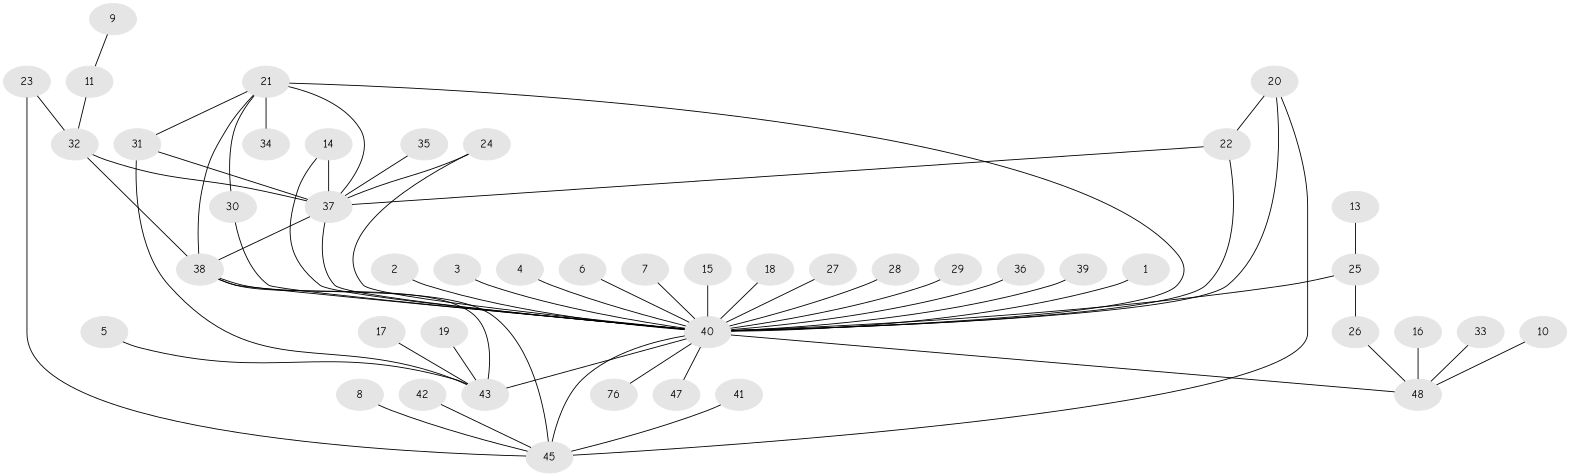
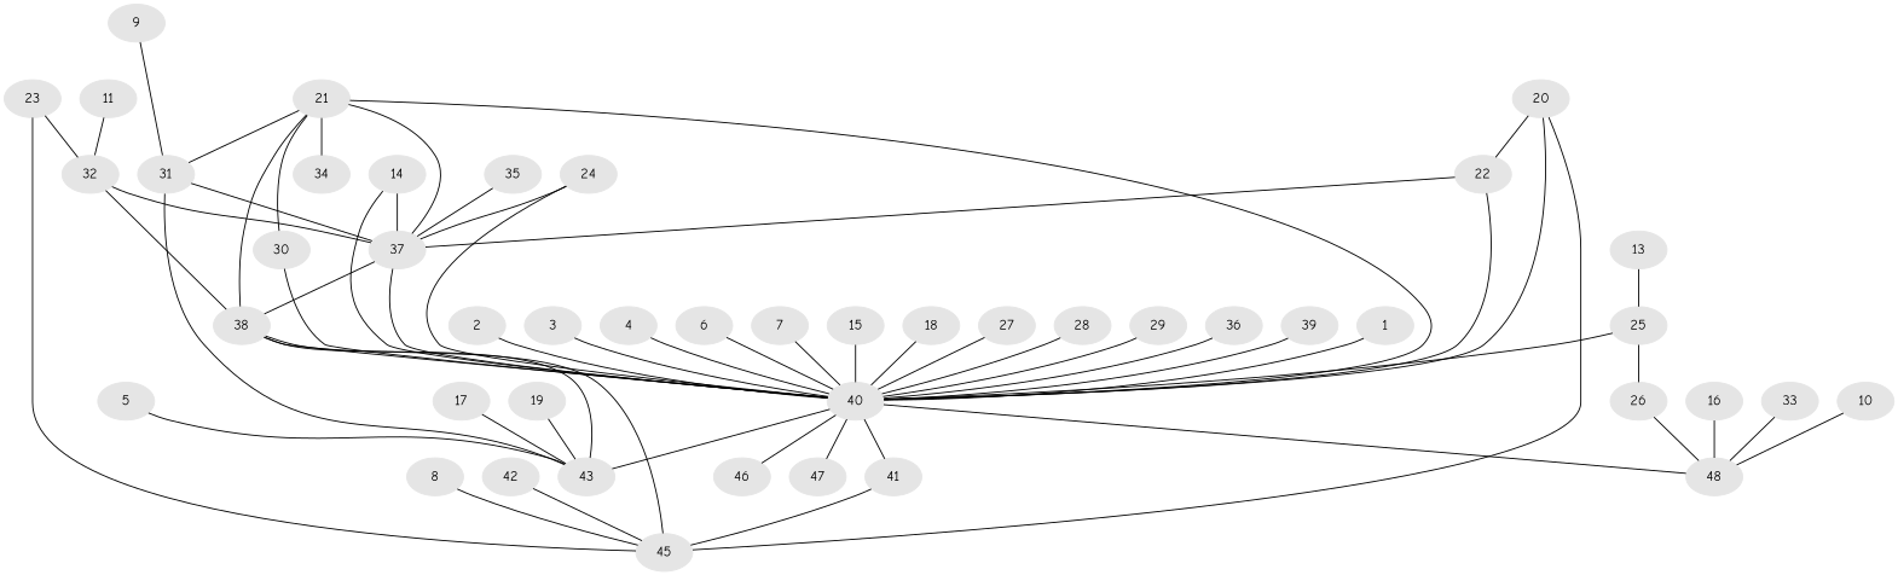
  graph {
    fontname="Comic Neue"
    node [color=gray90 fontname="Comic Neue" style=filled]
    edge [fontname="Comic Neue" weight=1.0]
    1
    40
    43
    45
    48
-   46 [label=76]
+   46
    47
    2
    3
    4
    5
    6
    7
    8
    9
    31
    37
    10
    11
    32
    38
    13
    25
    26
    14
    15
    16
    17
    18
    19
    20
    22
    21
    30
    34
    23
    24
    27
    28
    29
    33
    35
    36
    39
    41
    42
    1 -- 40
    40 -- 43 [weight=2.0]
-   40 -- 45 [weight=2.0]
+   40 -- 41 [weight=2.0]
    40 -- 48
    40 -- 46
    40 -- 47
    2 -- 40
    3 -- 40
    4 -- 40
    5 -- 43
    6 -- 40
    7 -- 40
    8 -- 45
-   9 -- 11
+   9 -- 31
    31 -- 43
    31 -- 37
    37 -- 40
    37 -- 38
    10 -- 48
    11 -- 32
    32 -- 37
    32 -- 38
    38 -- 40
    38 -- 43
    38 -- 45
    13 -- 25
    25 -- 40
    25 -- 26
    26 -- 48
    14 -- 40
    14 -- 37
    15 -- 40
    16 -- 48
    17 -- 43
    18 -- 40
    19 -- 43
    20 -- 40
    20 -- 45
    20 -- 22
    22 -- 40 [weight=2.0]
    22 -- 37
    21 -- 40 [weight=2.0]
    21 -- 31
    21 -- 37
    21 -- 38
    21 -- 30
    21 -- 34
    30 -- 40
    23 -- 45
    23 -- 32
    24 -- 40
    24 -- 37
    27 -- 40
    28 -- 40
    29 -- 40
    33 -- 48
    35 -- 37
    36 -- 40
    39 -- 40
    41 -- 45
    42 -- 45
  }
